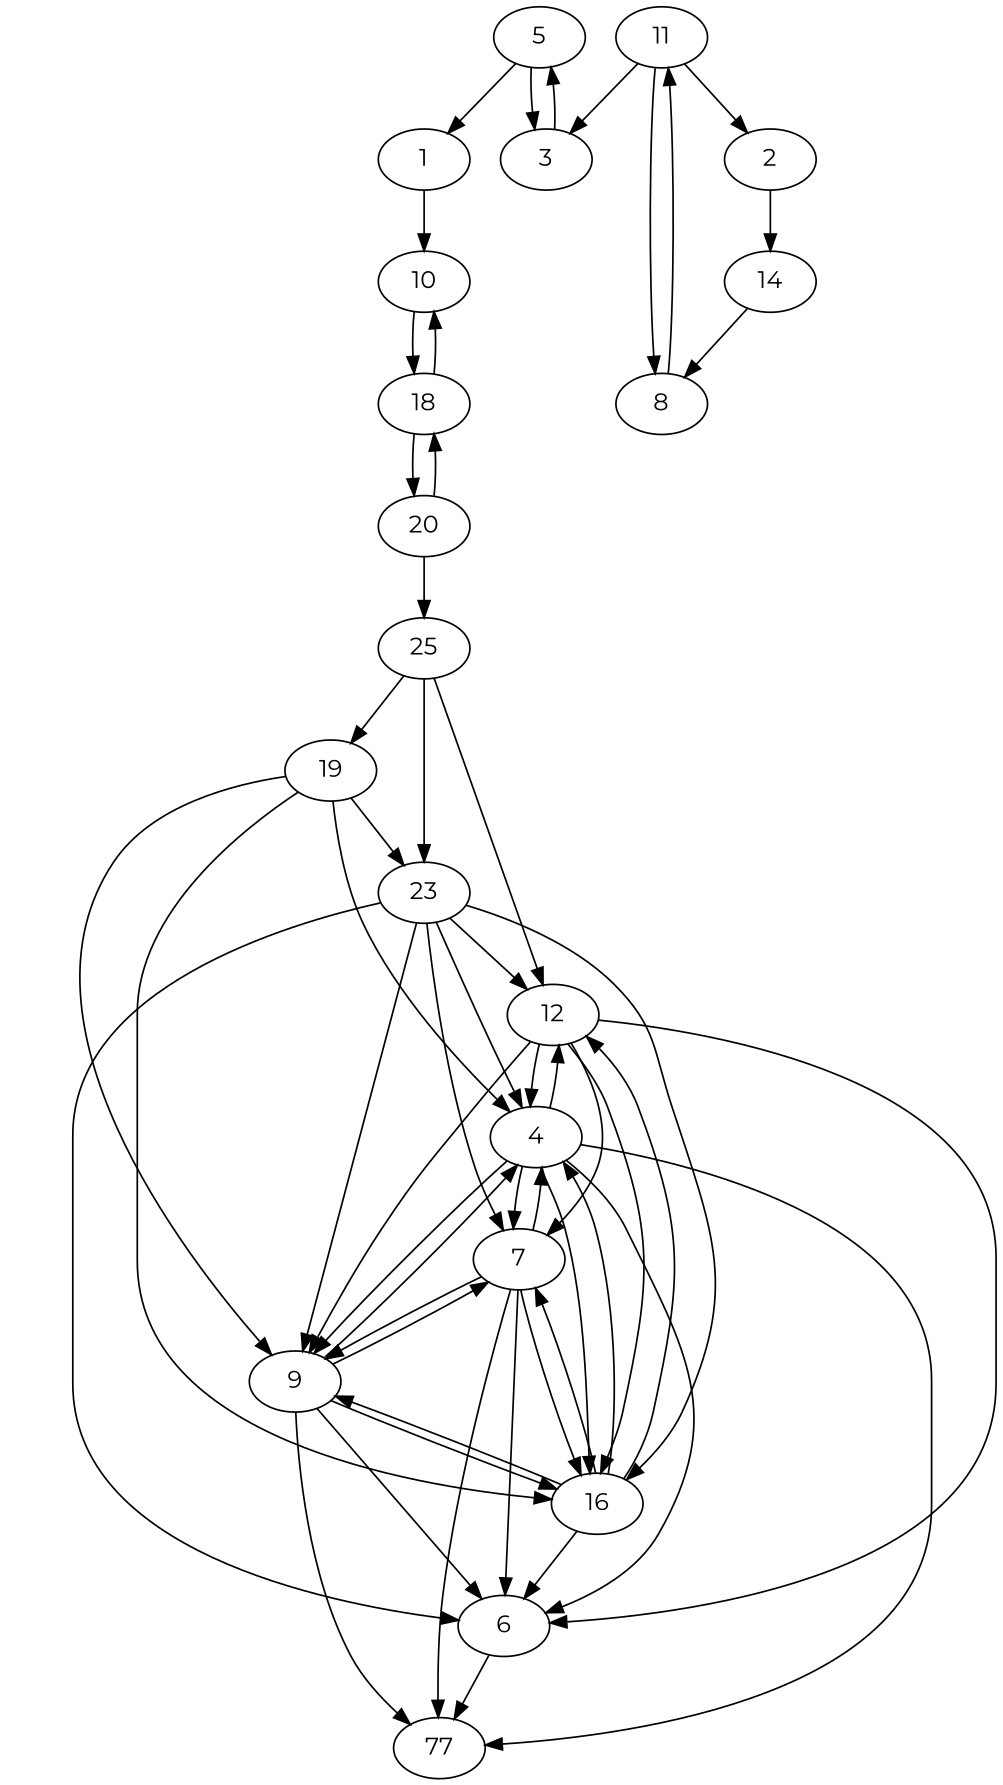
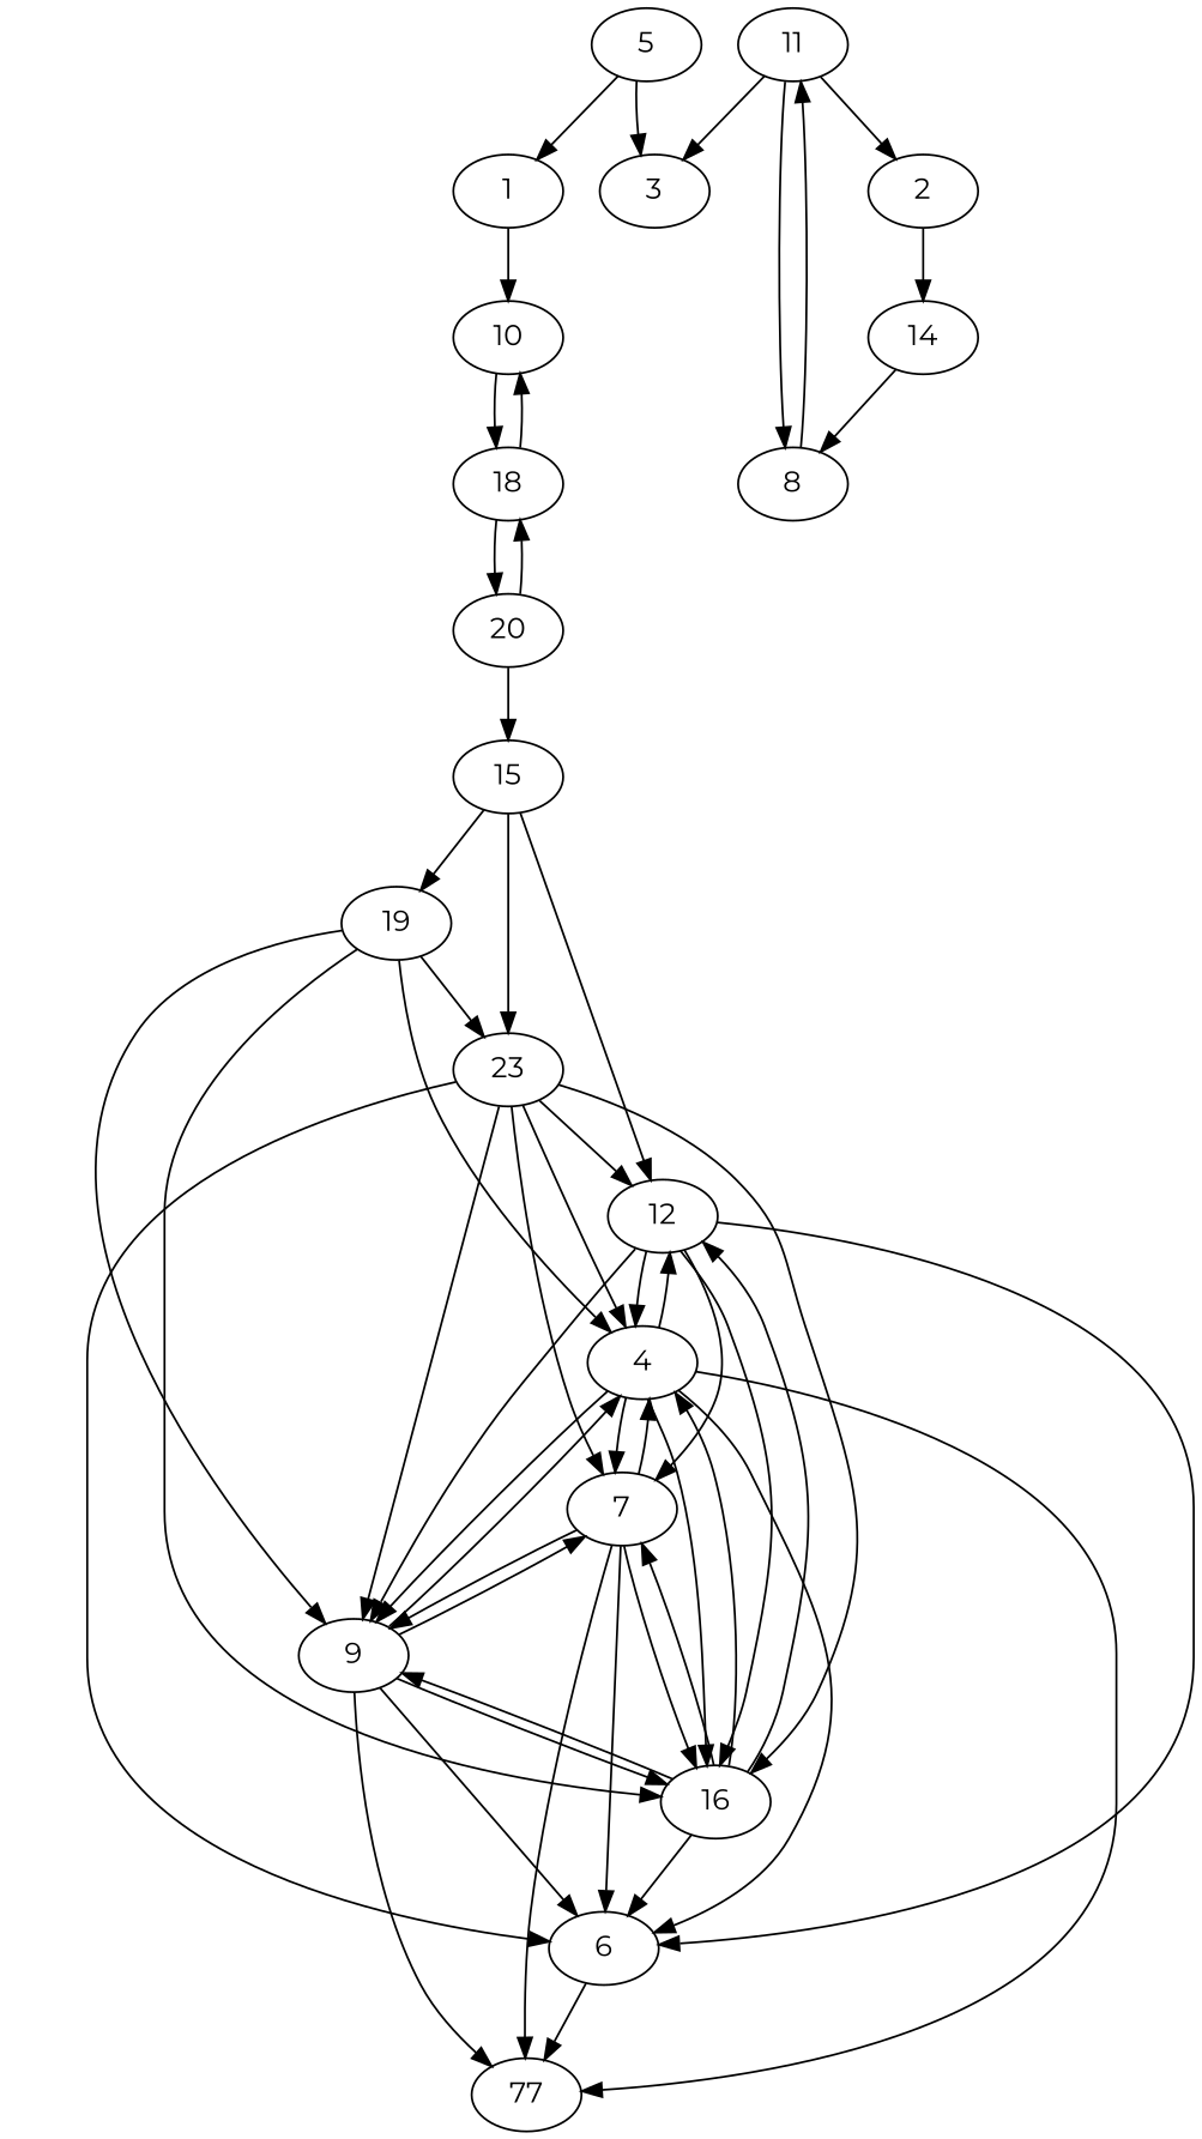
  digraph {
    fontname=Montserrat
    node [fontname=Montserrat]
    edge [fontname=Montserrat]
    1
    10
    18
    20
    2
    14
    8
    11
    3
    5
    4
    6
    7
    9
    12
    16
    n17 [label=77]
-   15 [label=25]
+   15
    n19 [label=23]
    19
    1 -> 10
    10 -> 18
    18 -> 10
    18 -> 20
    20 -> 18
    20 -> 15
    2 -> 14
    14 -> 8
    8 -> 11
    11 -> 2
    11 -> 8
    11 -> 3
-   3 -> 5
    5 -> 1
    5 -> 3
    4 -> 6
    4 -> 7
    4 -> 9
    4 -> 12
    4 -> 16
    4 -> n17
    6 -> n17
    7 -> 4
    7 -> 6
    7 -> 9
    7 -> 16
    7 -> n17
    9 -> 4
    9 -> 6
    9 -> 7
    9 -> 16
    9 -> n17
    12 -> 4
    12 -> 6
    12 -> 7
    12 -> 9
    12 -> 16
    16 -> 4
    16 -> 6
    16 -> 7
    16 -> 9
    16 -> 12
    15 -> 12
    15 -> n19
    15 -> 19
    n19 -> 4
    n19 -> 6
    n19 -> 7
    n19 -> 9
    n19 -> 12
    n19 -> 16
    19 -> 4
    19 -> 9
    19 -> 16
    19 -> n19
  }
